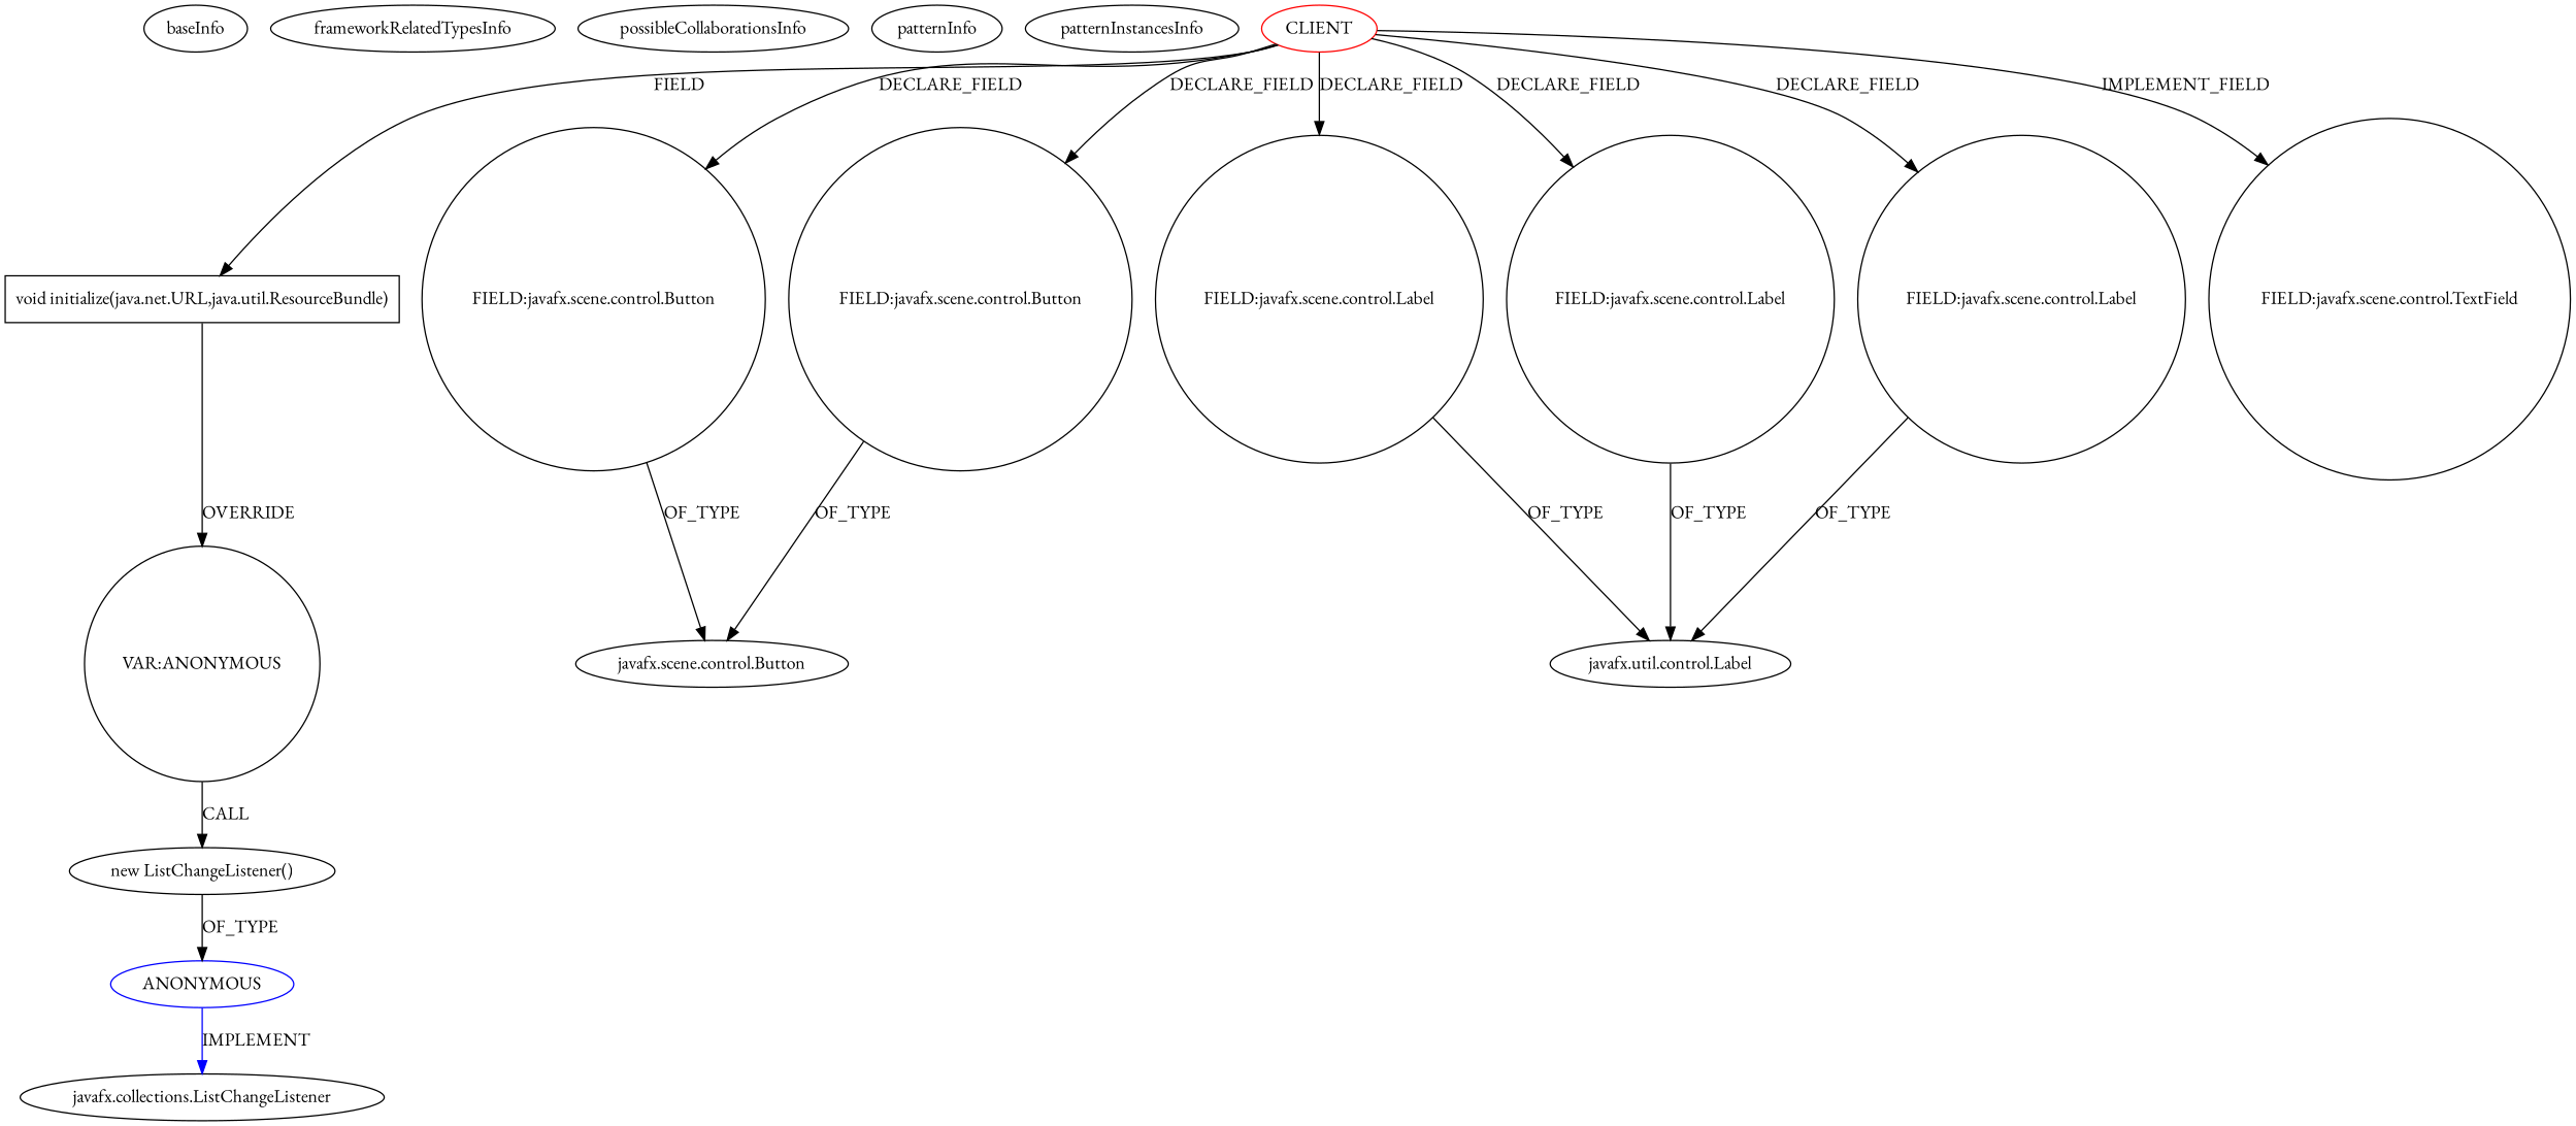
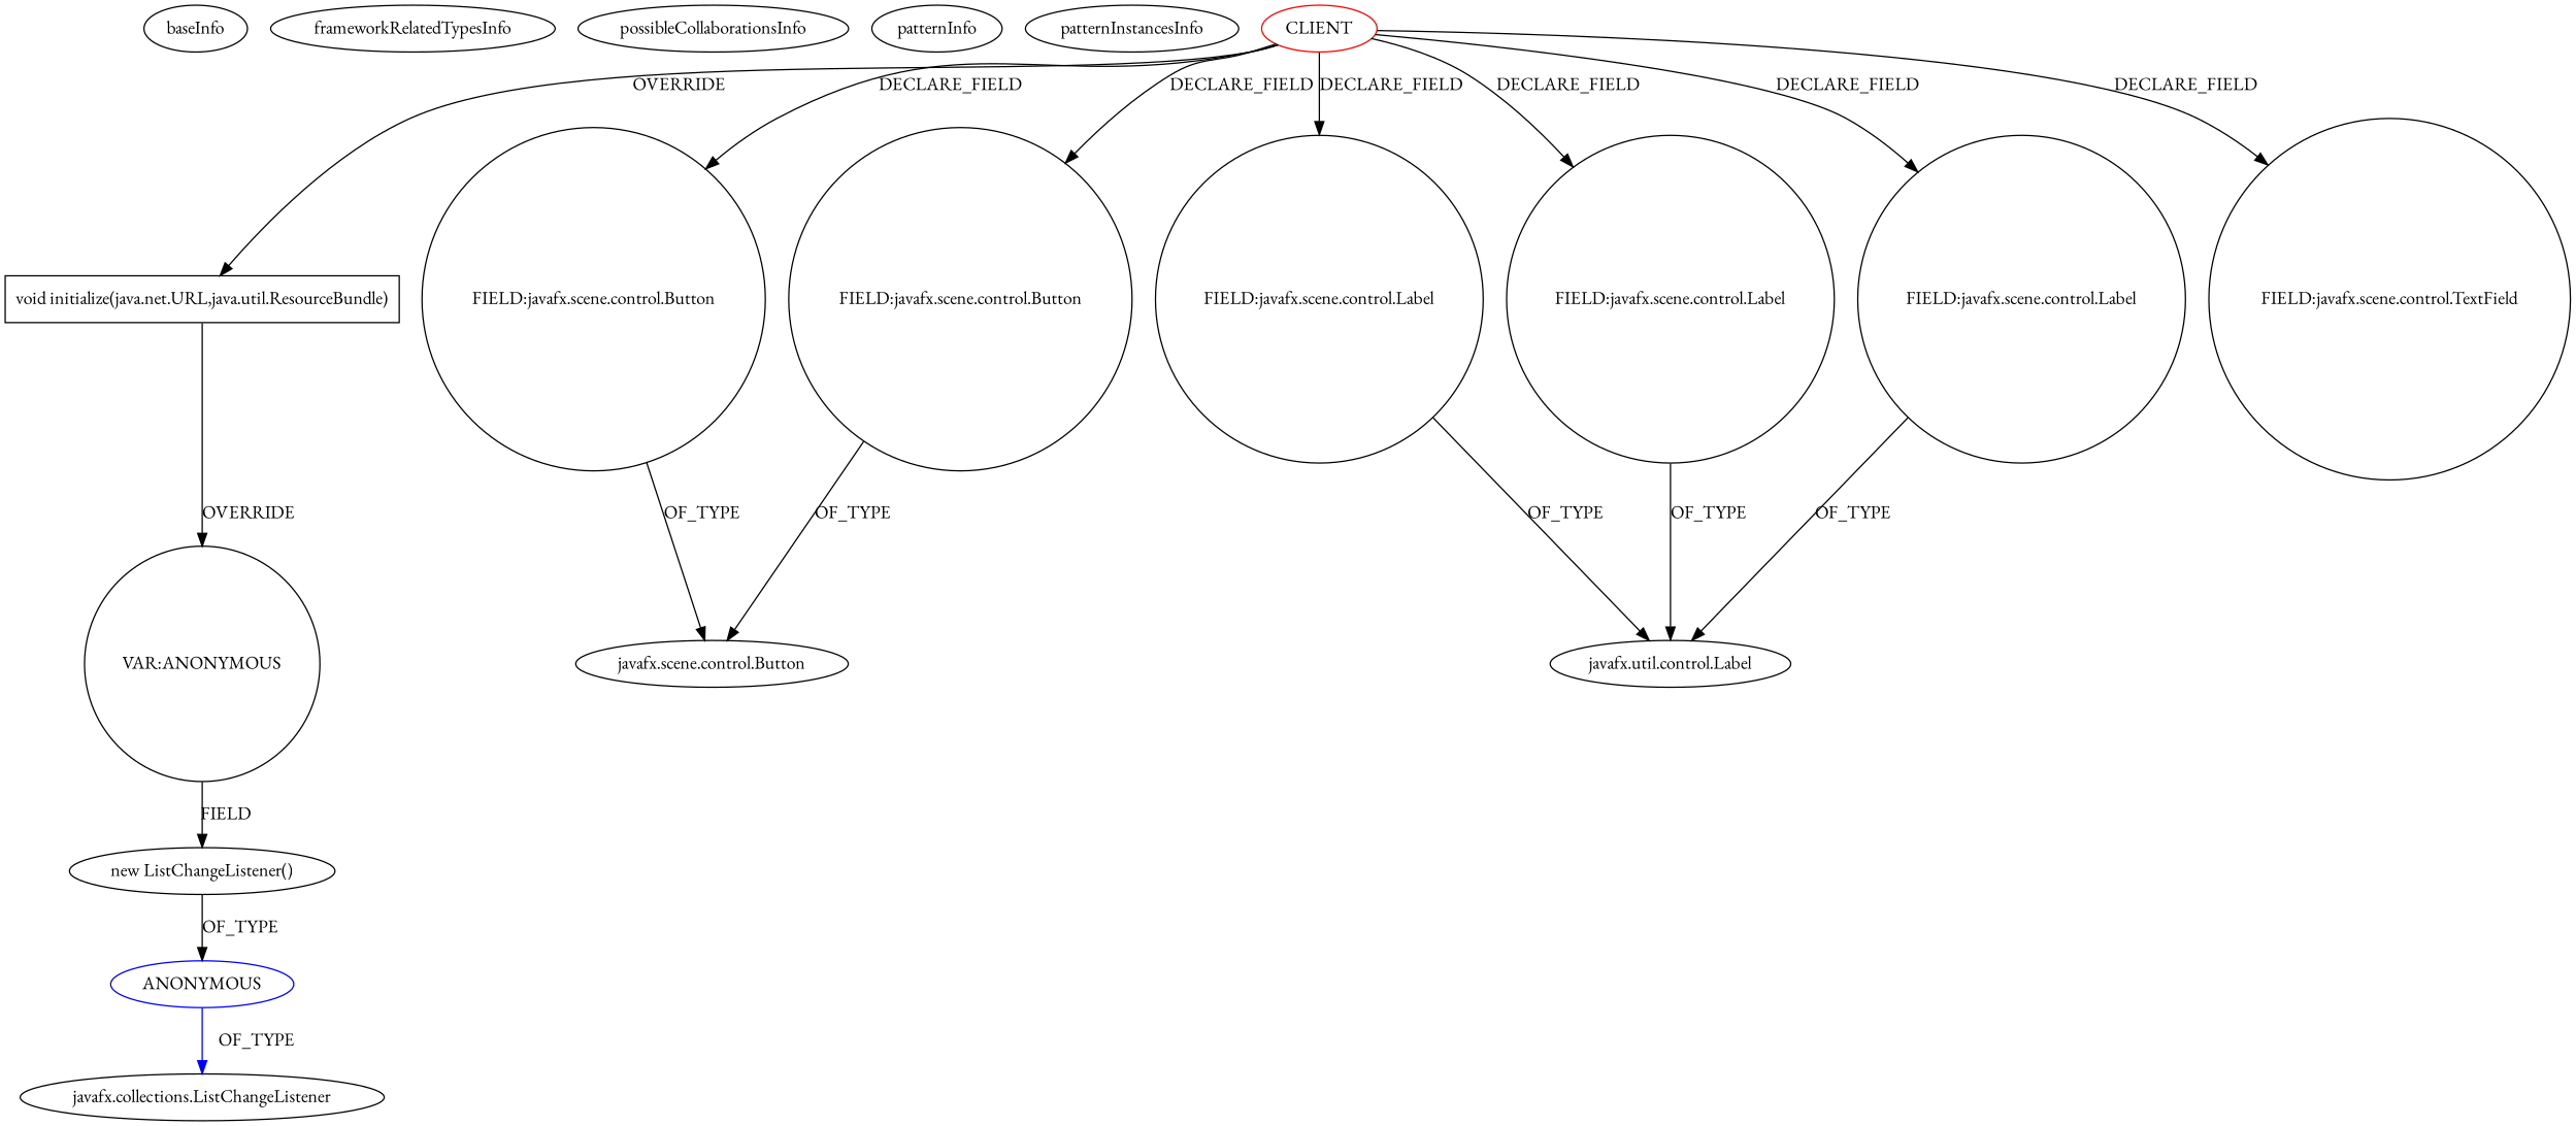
  digraph {
    fontname="EB Garamond"
    node [fontname="EB Garamond" isFrameworkType=false vertexType=FIELD_DECLARATION]
    edge [fontname="EB Garamond"]
    baseInfo [category=pattern graphId=2802 isAnonymous=false possibleRelation=false isFrameworkType="" vertexType=""]
    frameworkRelatedTypesInfo [isFrameworkType="" vertexType=""]
    possibleCollaborationsInfo [isFrameworkType="" vertexType=""]
    patternInfo [frequency=2.0 patternRootClient=0 isFrameworkType="" vertexType=""]
    patternInstancesInfo [0="7thwheel-medaka-chan~/7thwheel-medaka-chan/medaka-chan-master/src/seventhwheel/pos/controller/PosController.java~PosController~30" 1="bianconejo-CEFX~/bianconejo-CEFX/CEFX-master/src/cefx/CECommandeController.java~CECommandeController~2084" isFrameworkType="" vertexType=""]
    n6 [label="new ListChangeListener()" vertexType=CONSTRUCTOR_CALL]
    n7 [color=blue label=ANONYMOUS vertexType=REFERENCE_ANONYMOUS_DECLARATION]
    n8 [label="VAR:ANONYMOUS" shape=circle vertexType=VARIABLE_EXPRESION]
    n9 [label="javafx.collections.ListChangeListener" vertexType=FRAMEWORK_INTERFACE_TYPE]
    n10 [label="void initialize(java.net.URL,java.util.ResourceBundle)" shape=box vertexType=OVERRIDING_METHOD_DECLARATION]
    n11 [color=red label=CLIENT vertexType=ROOT_CLIENT_CLASS_DECLARATION]
    n12 [label="FIELD:javafx.scene.control.Button" shape=circle]
    n13 [label="FIELD:javafx.scene.control.Button" shape=circle]
    n14 [label="FIELD:javafx.scene.control.Label" shape=circle]
    n15 [label="FIELD:javafx.scene.control.Label" shape=circle]
    n16 [label="FIELD:javafx.scene.control.Label" shape=circle]
    n17 [label="FIELD:javafx.scene.control.TextField" shape=circle]
    n18 [label="javafx.scene.control.Button" vertexType=FRAMEWORK_CLASS_TYPE]
    n19 [label="javafx.util.control.Label" vertexType=FRAMEWORK_CLASS_TYPE]
    n6 -> n7 [label=OF_TYPE]
-   n7 -> n9 [color=blue label=IMPLEMENT]
-   n8 -> n6 [label=CALL]
+   n7 -> n9 [color=blue label=OF_TYPE]
+   n8 -> n6 [label=FIELD]
    n10 -> n8 [label=OVERRIDE]
-   n11 -> n10 [label=FIELD]
+   n11 -> n10 [label=OVERRIDE]
    n11 -> n12 [label=DECLARE_FIELD]
    n11 -> n13 [label=DECLARE_FIELD]
    n11 -> n14 [label=DECLARE_FIELD]
    n11 -> n15 [label=DECLARE_FIELD]
    n11 -> n16 [label=DECLARE_FIELD]
-   n11 -> n17 [label=IMPLEMENT_FIELD]
+   n11 -> n17 [label=DECLARE_FIELD]
    n12 -> n18 [label=OF_TYPE]
    n13 -> n18 [label=OF_TYPE]
    n14 -> n19 [label=OF_TYPE]
    n15 -> n19 [label=OF_TYPE]
    n16 -> n19 [label=OF_TYPE]
  }
